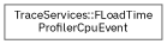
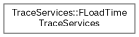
  digraph {
    rankdir=LR
    fontname="IBM Plex Sans"
-   n1 [color=grey40 fillcolor=white fontname="IBM Plex Sans" fontsize=10 height=0.2 label="TraceServices::FLoadTime\lProfilerCpuEvent" shape=box style=filled width=0.4]
+   n1 [color=grey40 fillcolor=white fontname="IBM Plex Sans" fontsize=10 height=0.2 label="TraceServices::FLoadTime\lTraceServices" shape=box style=filled width=0.4]
  }
